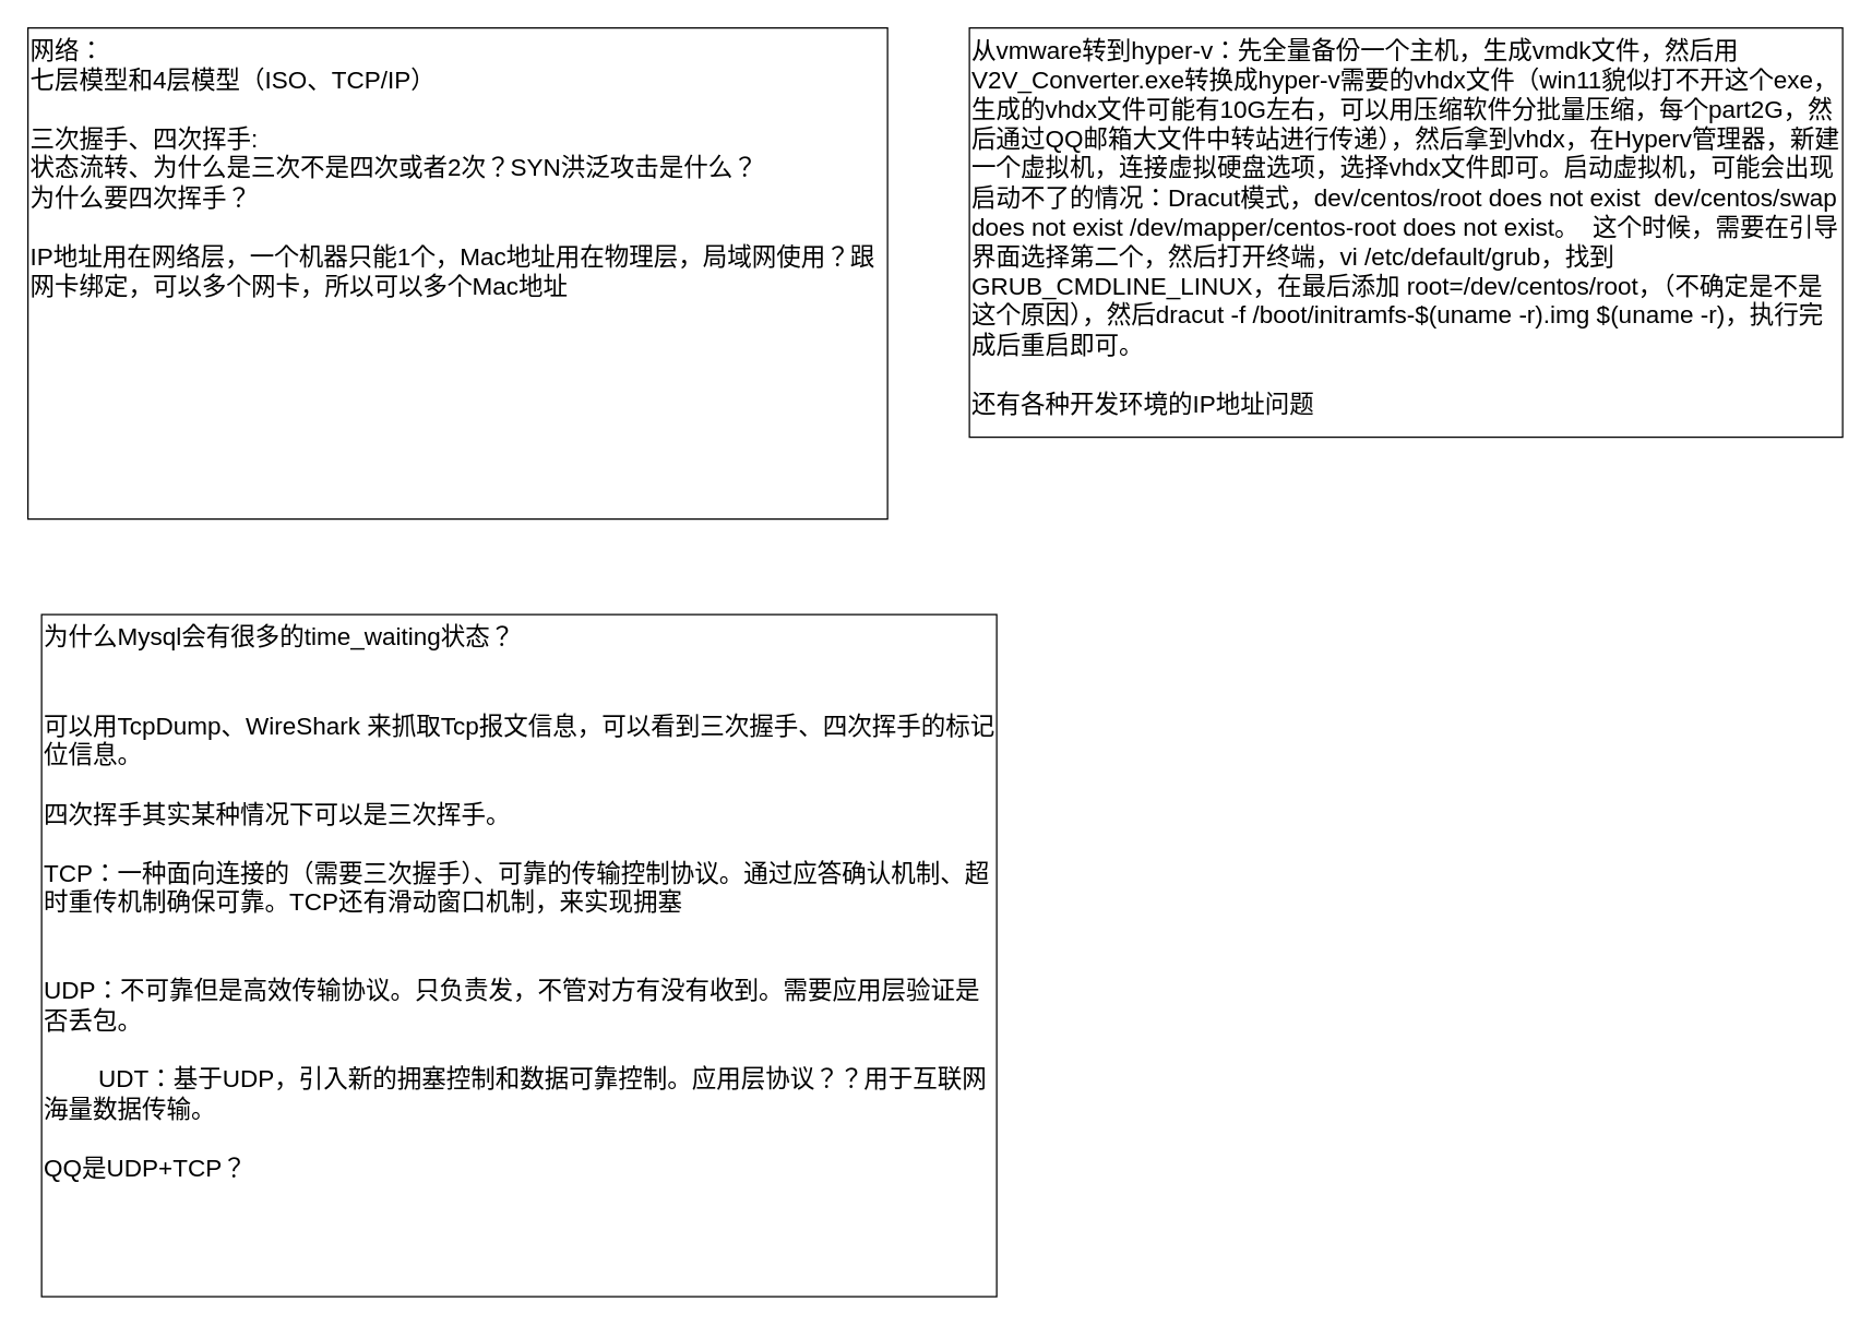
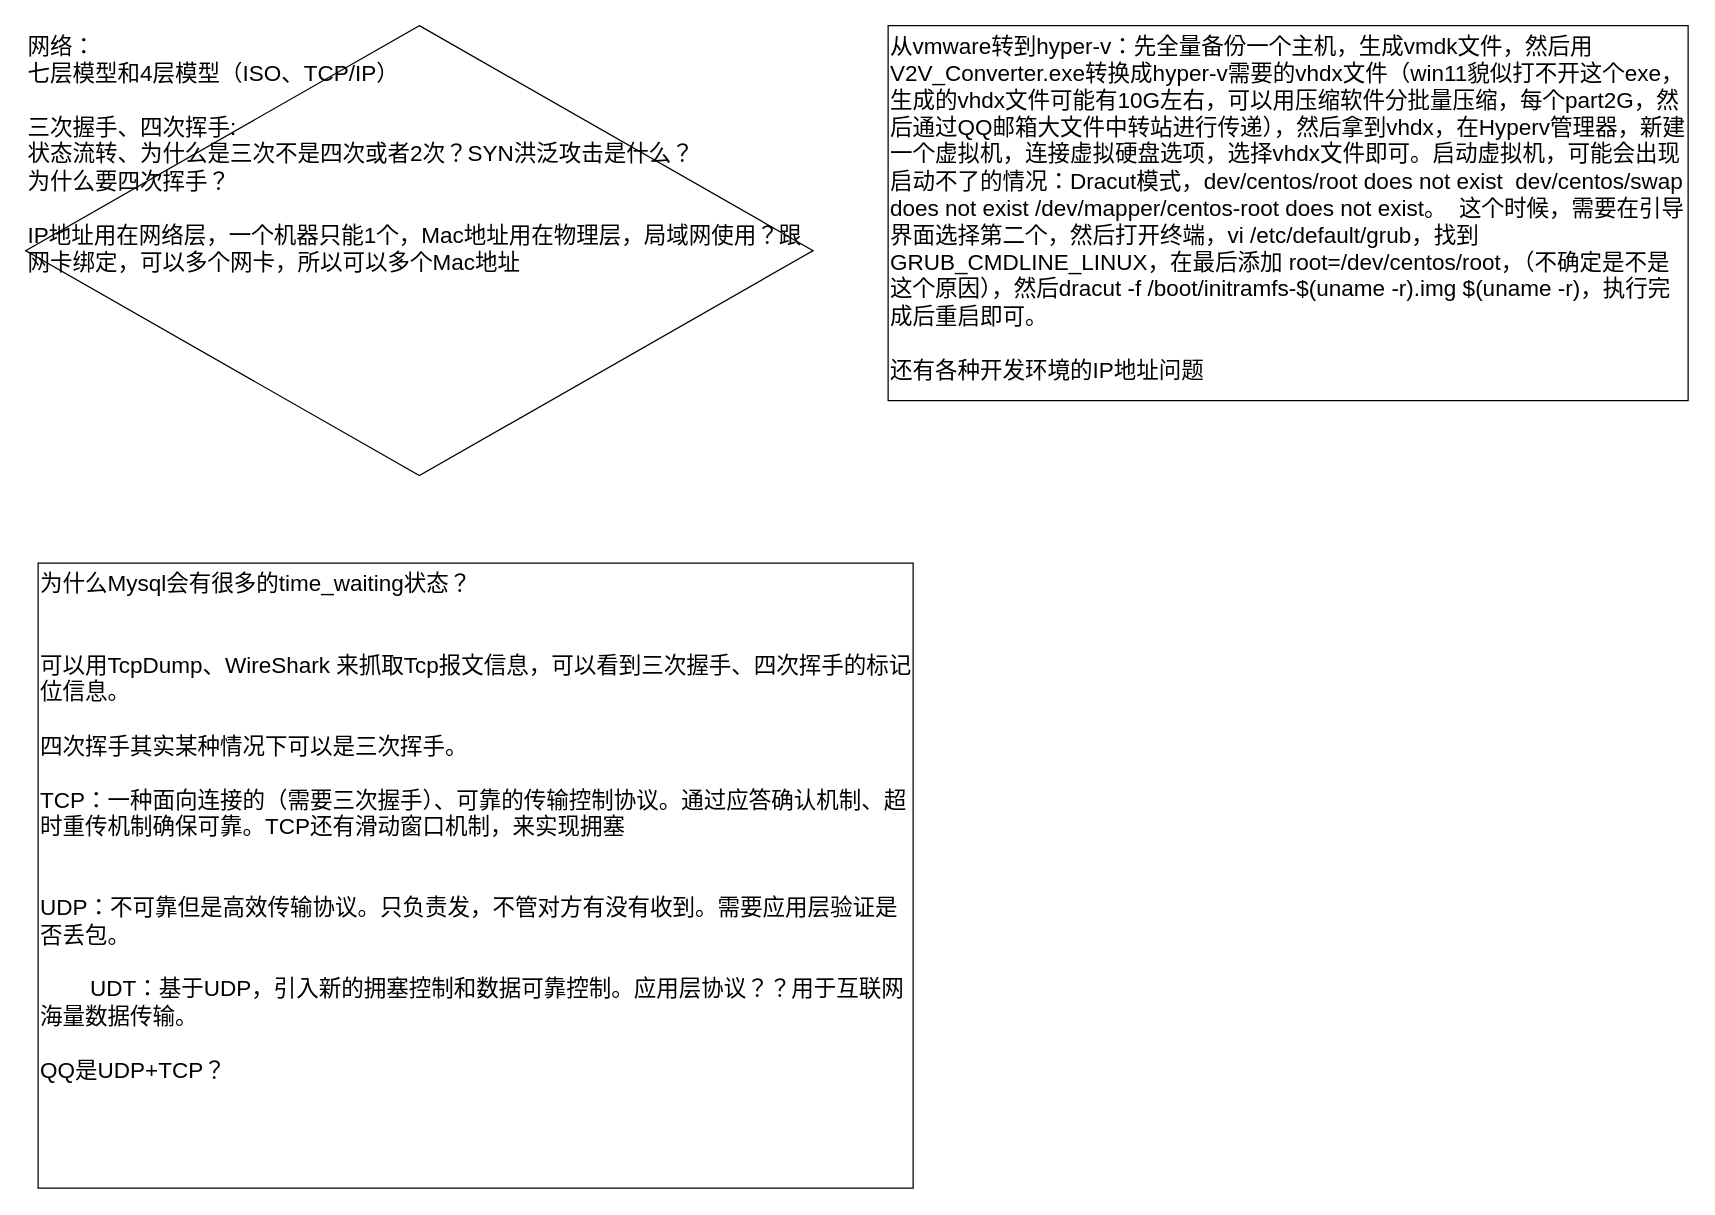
  <mxCell id="0" />
  <mxCell id="1" parent="0" />
- <mxCell id="2" value="网络：&lt;br&gt;七层模型和4层模型（ISO、TCP/IP）&lt;br&gt;&lt;br&gt;三次握手、四次挥手:&lt;br&gt;状态流转、为什么是三次不是四次或者2次？SYN洪泛攻击是什么？&lt;br&gt;为什么要四次挥手？&lt;br&gt;&lt;br&gt;IP地址用在网络层，一个机器只能1个，Mac地址用在物理层，局域网使用？跟网卡绑定，可以多个网卡，所以可以多个Mac地址" style="rounded=0;whiteSpace=wrap;html=1;verticalAlign=top;align=left;fontSize=18;" parent="1" vertex="1"><mxGeometry x="20" y="20" width="630" height="360" as="geometry" /></mxCell>
+ <mxCell id="2" value="网络：&lt;br&gt;七层模型和4层模型（ISO、TCP/IP）&lt;br&gt;&lt;br&gt;三次握手、四次挥手:&lt;br&gt;状态流转、为什么是三次不是四次或者2次？SYN洪泛攻击是什么？&lt;br&gt;为什么要四次挥手？&lt;br&gt;&lt;br&gt;IP地址用在网络层，一个机器只能1个，Mac地址用在物理层，局域网使用？跟网卡绑定，可以多个网卡，所以可以多个Mac地址" style="rhombus;whiteSpace=wrap;html=1;verticalAlign=top;align=left;fontSize=18;" parent="1" vertex="1"><mxGeometry x="20" y="20" width="630" height="360" as="geometry" /></mxCell>
  <mxCell id="3" value="为什么Mysql会有很多的time_waiting状态？&lt;br&gt;&lt;br&gt;&lt;br&gt;可以用TcpDump、WireShark 来抓取Tcp报文信息，可以看到三次握手、四次挥手的标记位信息。&lt;br&gt;&lt;br&gt;四次挥手其实某种情况下可以是三次挥手。&lt;br&gt;&lt;br&gt;TCP：一种面向连接的（需要三次握手）、可靠的传输控制协议。通过应答确认机制、超时重传机制确保可靠。TCP还有滑动窗口机制，来实现拥塞&lt;br&gt;&lt;br&gt;&lt;br&gt;UDP：不可靠但是高效传输协议。只负责发，不管对方有没有收到。需要应用层验证是否丢包。&lt;br&gt;&lt;br&gt;&lt;span style=&quot;white-space: pre;&quot;&gt;&#09;&lt;/span&gt;UDT：基于UDP，引入新的拥塞控制和数据可靠控制。应用层协议？？用于互联网海量数据传输。&lt;br&gt;&lt;br&gt;QQ是UDP+TCP？" style="rounded=0;whiteSpace=wrap;html=1;verticalAlign=top;align=left;fontSize=18;" parent="1" vertex="1"><mxGeometry x="30" y="450" width="700" height="500" as="geometry" /></mxCell>
  <mxCell id="4" value="从vmware转到hyper-v：先全量备份一个主机，生成vmdk文件，然后用V2V_Converter.exe转换成hyper-v需要的vhdx文件（win11貌似打不开这个exe，生成的vhdx文件可能有10G左右，可以用压缩软件分批量压缩，每个part2G，然后通过QQ邮箱大文件中转站进行传递），然后拿到vhdx，在Hyperv管理器，新建一个虚拟机，连接虚拟硬盘选项，选择vhdx文件即可。启动虚拟机，可能会出现启动不了的情况：Dracut模式，dev/centos/root does not exist&amp;nbsp; dev/centos/swap does not exist /dev/mapper/centos-root does not exist。&amp;nbsp; 这个时候，需要在引导界面选择第二个，然后打开终端，vi /etc/default/grub，找到GRUB_CMDLINE_LINUX，在最后添加 root=/dev/centos/root，（不确定是不是这个原因），然后dracut -f /boot/initramfs-$(uname -r).img $(uname -r)，执行完成后重启即可。&lt;br&gt;&lt;br&gt;还有各种开发环境的IP地址问题" style="rounded=0;whiteSpace=wrap;html=1;verticalAlign=top;align=left;fontSize=18;" parent="1" vertex="1"><mxGeometry x="710" y="20" width="640" height="300" as="geometry" /></mxCell>
